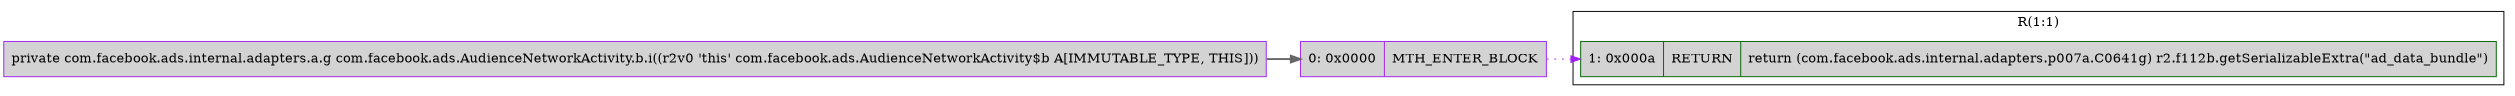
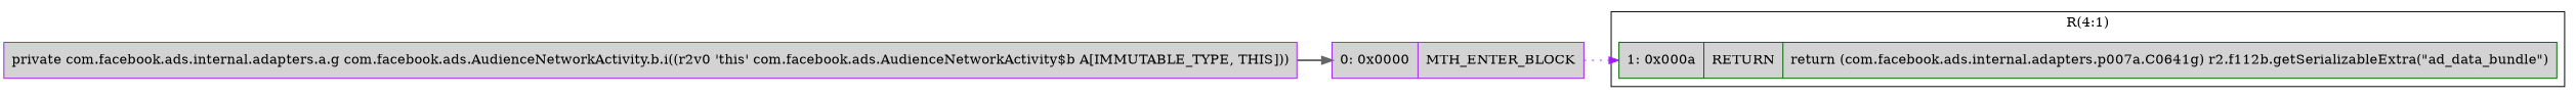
  digraph {
    rankdir=LR
    node [color=purple shape=record style=filled fillcolor=lightgrey]
    n1 [color=darkgreen label="{1\:\ 0x000a|RETURN\l|return (com.facebook.ads.internal.adapters.p007a.C0641g) r2.f112b.getSerializableExtra(\"ad_data_bundle\")\l}"]
    n2 [label="{0\:\ 0x0000|MTH_ENTER_BLOCK\l}"]
    n3 [label="{private com.facebook.ads.internal.adapters.a.g com.facebook.ads.AudienceNetworkActivity.b.i((r2v0 'this' com.facebook.ads.AudienceNetworkActivity$b A[IMMUTABLE_TYPE, THIS])) }"]
    subgraph cluster_1 {
-     label="R(1:1)"
+     label="R(4:1)"
      n1
    }
    n2 -> n1 [color=purple style=dotted]
    n3 -> n2 [color=gray40 style=bold]
  }
